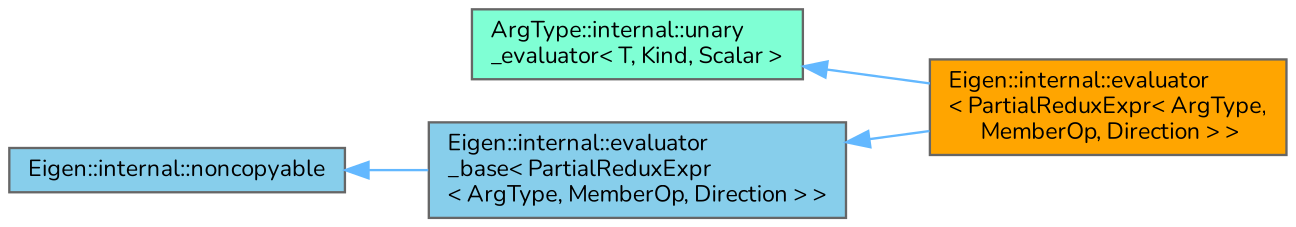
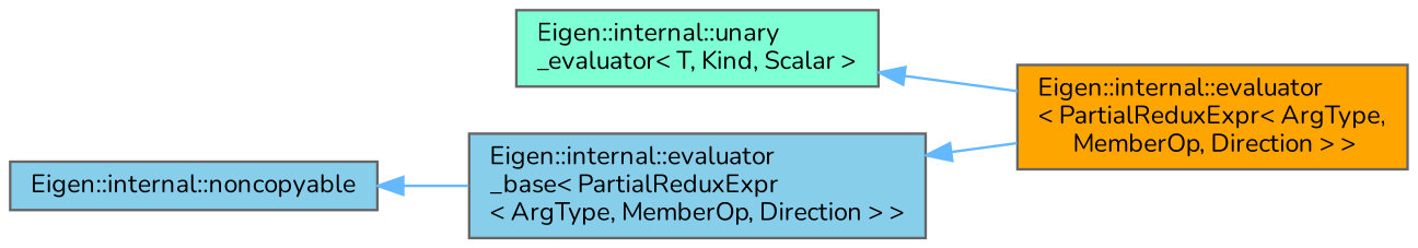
  digraph {
    rankdir=LR
    fontname=Nunito
    node [color=gray40 fillcolor=skyblue fontname=Nunito fontsize=10 shape=box style=filled]
    edge [color=steelblue1 dir=back fontname=Nunito fontsize=10 labelfontname=Helvetica labelfontsize=10 style=solid]
    n1 [fillcolor=orange fontcolor=black height=0.2 label="Eigen::internal::evaluator\l\< PartialReduxExpr\< ArgType,\l MemberOp, Direction \> \>" width=0.4]
-   n2 [fillcolor=aquamarine height=0.2 label="ArgType::internal::unary\l_evaluator\< T, Kind, Scalar \>" width=0.4]
+   n2 [fillcolor=aquamarine height=0.2 label="Eigen::internal::unary\l_evaluator\< T, Kind, Scalar \>" width=0.4]
    n3 [height=0.2 label="Eigen::internal::evaluator\l_base\< PartialReduxExpr\l\< ArgType, MemberOp, Direction \> \>" width=0.4]
    n4 [height=0.2 label="Eigen::internal::noncopyable" width=0.4]
    n2 -> n1
    n3 -> n1
    n4 -> n3
  }
